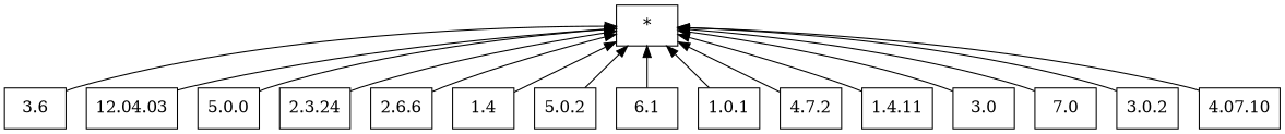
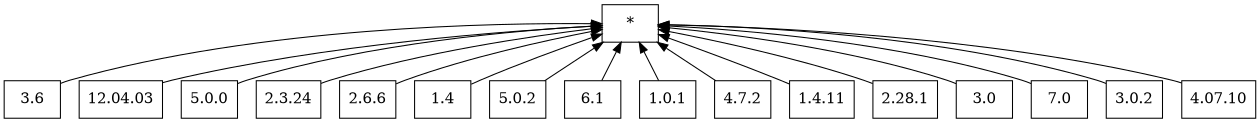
  digraph {
    rankdir=BT
    node [shape=record]
    n1 [label="{3.6}"]
    n2 [label="{*}"]
    n3 [label="{12.04.03}"]
    n4 [label="{5.0.0}"]
    n5 [label="{2.3.24}"]
    n6 [label="{2.6.6}"]
    n7 [label="{1.4}"]
    n8 [label="{5.0.2}"]
    n9 [label="{6.1}"]
    n10 [label="{1.0.1}"]
    n11 [label="{4.7.2}"]
    n12 [label="{1.4.11}"]
+   n13 [label="{2.28.1}"]
    n14 [label="{3.0}"]
    n15 [label="{7.0}"]
    n16 [label="{3.0.2}"]
    n17 [label="{4.07.10}"]
    subgraph sub_1 {
      n1
      n2
      n3
      n4
      n5
      n6
      n7
      n8
      n9
      n10
      n11
      n12
+     n13
      n14
      n15
      n16
      n17
    }
    n1 -> n2
    n3 -> n2
    n4 -> n2
    n5 -> n2
    n6 -> n2
    n7 -> n2
    n8 -> n2
    n9 -> n2
    n10 -> n2
    n11 -> n2
    n12 -> n2
+   n13 -> n2
    n14 -> n2
    n15 -> n2
    n16 -> n2
    n17 -> n2
  }
